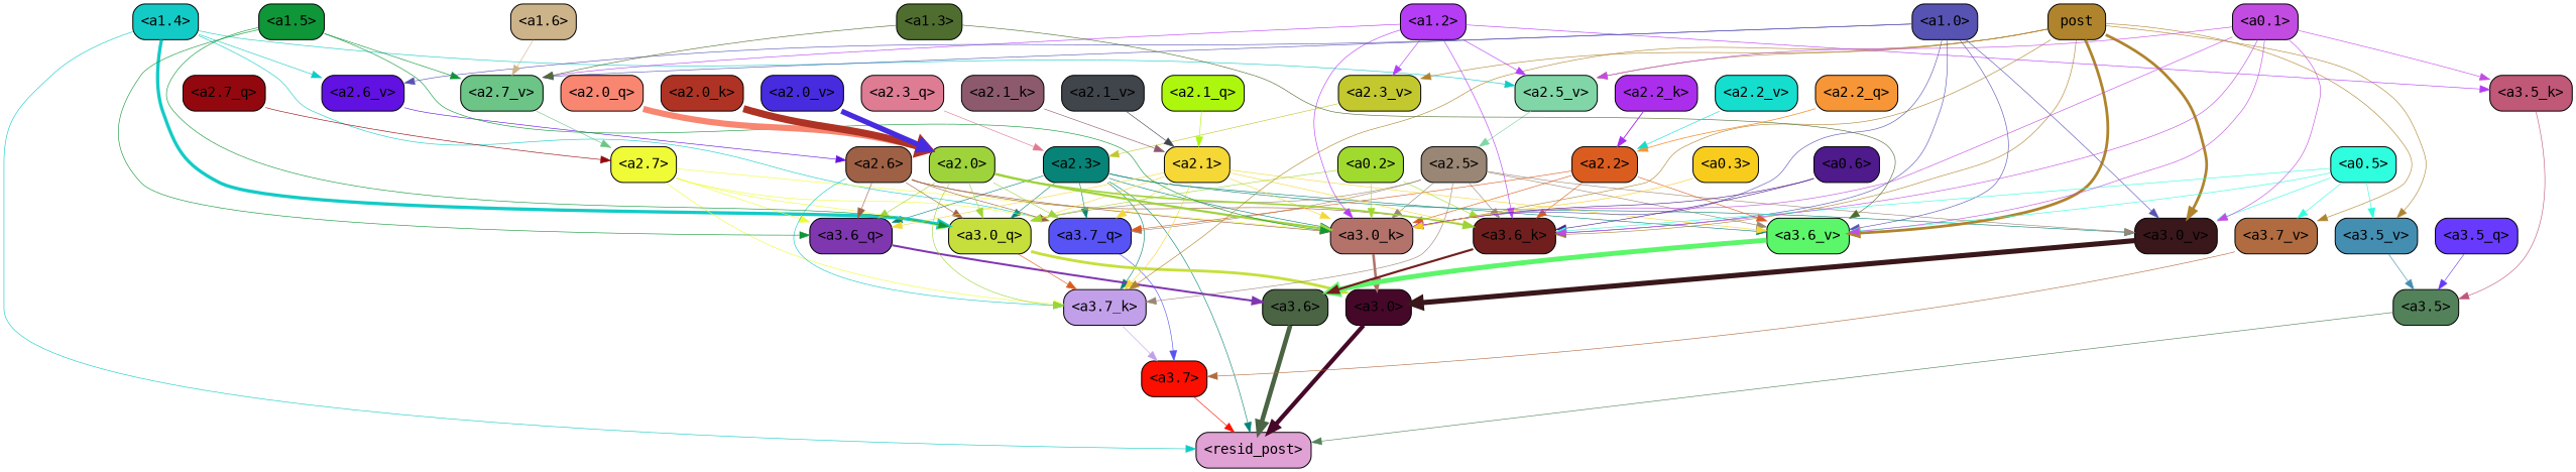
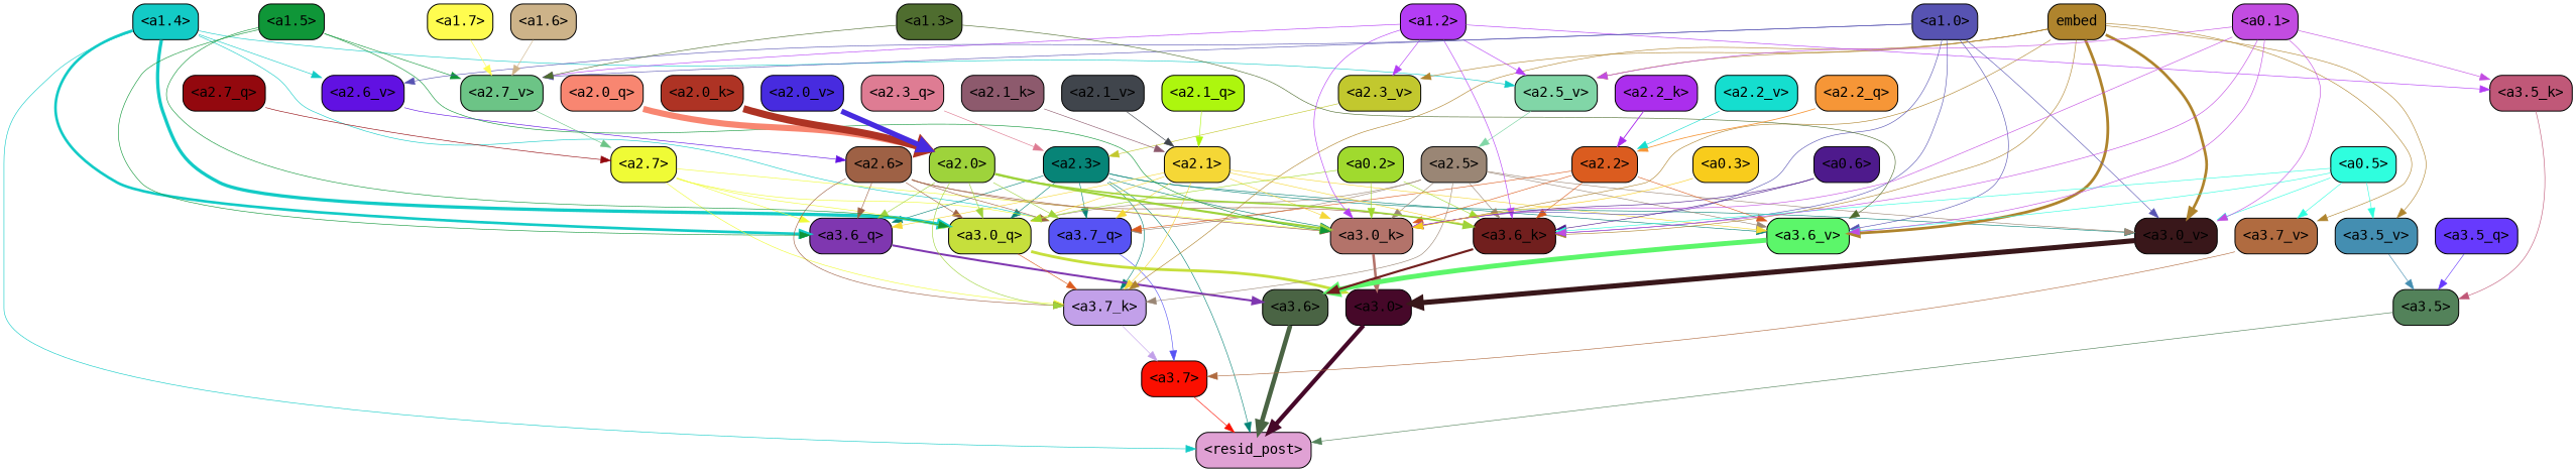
  strict digraph {
    fontname="DejaVu Sans Mono"
    splines=true
    node [color=black fontname="DejaVu Sans Mono" shape=box style="filled, rounded"]
    edge [color="#af842d" fontname="DejaVu Sans Mono" penwidth=0.6]
    "<a3.7>" [fillcolor="#fb0f00"]
    "<resid_post>" [fillcolor="#e0a1d4"]
    "<a3.6>" [fillcolor="#4a6444"]
    "<a3.5>" [fillcolor="#53825a"]
    "<a3.0>" [fillcolor="#460829"]
    "<a2.3>" [fillcolor="#078477"]
    "<a3.7_q>" [fillcolor="#5753f4"]
    "<a3.6_q>" [fillcolor="#7f37b0"]
    "<a3.0_q>" [fillcolor="#c6df3c"]
    "<a3.7_k>" [fillcolor="#c2a0e9"]
    "<a3.0_k>" [fillcolor="#b3736a"]
    "<a3.6_v>" [fillcolor="#5cf66a"]
    "<a3.0_v>" [fillcolor="#39171a"]
    "<a1.4>" [fillcolor="#13cbc6"]
    "<a2.6_v>" [fillcolor="#6111e2"]
    "<a2.5_v>" [fillcolor="#81d6a7"]
    "<a2.7_v>" [fillcolor="#6cc486"]
    "<a2.7>" [fillcolor="#effb36"]
    "<a2.6>" [fillcolor="#9e6145"]
    "<a2.5>" [fillcolor="#9a8675"]
    "<a3.6_k>" [fillcolor="#711f1e"]
    "<a3.5_q>" [fillcolor="#673afd"]
    "<a3.5_k>" [fillcolor="#c05878"]
    "<a3.7_v>" [fillcolor="#b06b40"]
    "<a3.5_v>" [fillcolor="#448eb1"]
    "<a2.2>" [fillcolor="#db5c1f"]
    "<a2.1>" [fillcolor="#f5d736"]
    "<a2.0>" [fillcolor="#9ed33b"]
    "<a1.5>" [fillcolor="#0f9638"]
    "<a0.2>" [fillcolor="#a0da2e"]
-   embed [fillcolor="#af842d" label=post]
+   embed [fillcolor="#af842d"]
    "<a2.3_v>" [fillcolor="#c2c82e"]
    "<a1.2>" [fillcolor="#b43df5"]
    "<a1.0>" [fillcolor="#5753b2"]
    "<a0.6>" [fillcolor="#4e1a8c"]
    "<a0.5>" [fillcolor="#2ffede"]
    "<a0.1>" [fillcolor="#c24ce1"]
    "<a0.3>" [fillcolor="#f8cc1c"]
    "<a1.3>" [fillcolor="#4f6d2f"]
    "<a2.7_q>" [fillcolor="#93080e"]
    "<a2.3_q>" [fillcolor="#de7c93"]
    "<a2.2_q>" [fillcolor="#f69637"]
    "<a2.1_q>" [fillcolor="#adf60e"]
    "<a2.0_q>" [fillcolor="#f88671"]
    "<a2.2_k>" [fillcolor="#ab2eed"]
    "<a2.1_k>" [fillcolor="#8d5a6d"]
    "<a2.0_k>" [fillcolor="#ae3324"]
    "<a2.2_v>" [fillcolor="#15decf"]
    "<a2.1_v>" [fillcolor="#40454c"]
    "<a2.0_v>" [fillcolor="#472bdf"]
+   "<a1.7>" [fillcolor="#fffc4f"]
    "<a1.6>" [fillcolor="#cdb389"]
    "<a3.7>" -> "<resid_post>" [color="#fb0f00"]
    "<a3.6>" -> "<resid_post>" [color="#4a6444" penwidth=4.646730065345764]
    "<a3.5>" -> "<resid_post>" [color="#53825a"]
    "<a3.0>" -> "<resid_post>" [color="#460829" penwidth=4.323132634162903]
    "<a2.3>" -> "<resid_post>" [color="#078477"]
    "<a2.3>" -> "<a3.7_q>" [color="#078477"]
    "<a2.3>" -> "<a3.6_q>" [color="#078477"]
    "<a2.3>" -> "<a3.0_q>" [color="#078477"]
    "<a2.3>" -> "<a3.7_k>" [color="#078477"]
    "<a2.3>" -> "<a3.0_k>" [color="#078477"]
    "<a2.3>" -> "<a3.6_v>" [color="#078477"]
    "<a2.3>" -> "<a3.0_v>" [color="#078477"]
    "<a3.7_q>" -> "<a3.7>" [color="#5753f4"]
    "<a3.6_q>" -> "<a3.6>" [color="#7f37b0" penwidth=2.03758105635643]
    "<a3.0_q>" -> "<a3.0>" [color="#c6df3c" penwidth=2.8638100624084473]
    "<a3.0_q>" -> "<a3.7_k>" [color="#db5c1f"]
    "<a3.7_k>" -> "<a3.7>" [color="#c2a0e9"]
    "<a3.0_k>" -> "<a3.0>" [color="#b3736a" penwidth=2.6274144649505615]
    "<a3.6_v>" -> "<a3.6>" [color="#5cf66a" penwidth=5.002329230308533]
    "<a3.0_v>" -> "<a3.0>" [color="#39171a" penwidth=5.188832879066467]
    "<a1.4>" -> "<resid_post>" [color="#13cbc6"]
    "<a1.4>" -> "<a3.7_q>" [color="#13cbc6"]
+   "<a1.4>" -> "<a3.6_q>" [color="#13cbc6" penwidth=2.700703263282776]
    "<a1.4>" -> "<a3.0_q>" [color="#13cbc6" penwidth=3.34255850315094]
    "<a1.4>" -> "<a2.6_v>" [color="#13cbc6"]
    "<a1.4>" -> "<a2.5_v>" [color="#13cbc6"]
    "<a2.6_v>" -> "<a2.6>" [color="#6111e2"]
    "<a2.5_v>" -> "<a2.5>" [color="#81d6a7" penwidth=0.6657319068908691]
    "<a2.7_v>" -> "<a2.7>" [color="#6cc486"]
    "<a2.7>" -> "<a3.7_q>" [color="#effb36"]
    "<a2.7>" -> "<a3.6_q>" [color="#effb36"]
    "<a2.7>" -> "<a3.0_q>" [color="#effb36"]
    "<a2.7>" -> "<a3.7_k>" [color="#effb36"]
    "<a2.7>" -> "<a3.0_k>" [color="#effb36"]
    "<a2.6>" -> "<a3.7_q>" [color="#9e6145"]
    "<a2.6>" -> "<a3.6_q>" [color="#9e6145"]
    "<a2.6>" -> "<a3.0_q>" [color="#9e6145"]
-   "<a2.6>" -> "<a3.7_k>" [color="#13cbc6"]
+   "<a2.6>" -> "<a3.7_k>" [color="#9e6145"]
    "<a2.6>" -> "<a3.0_k>" [color="#9e6145"]
    "<a2.6>" -> "<a3.6_k>" [color="#9e6145"]
    "<a2.5>" -> "<a3.7_q>" [color="#9a8675"]
    "<a2.5>" -> "<a3.0_q>" [color="#9a8675"]
    "<a2.5>" -> "<a3.7_k>" [color="#9a8675"]
    "<a2.5>" -> "<a3.0_k>" [color="#9a8675"]
    "<a2.5>" -> "<a3.6_v>" [color="#9a8675"]
    "<a2.5>" -> "<a3.0_v>" [color="#9a8675"]
    "<a2.5>" -> "<a3.6_k>" [color="#9a8675"]
    "<a3.6_k>" -> "<a3.6>" [color="#711f1e" penwidth=2.174198240041733]
    "<a3.5_q>" -> "<a3.5>" [color="#673afd"]
    "<a3.5_k>" -> "<a3.5>" [color="#c05878"]
    "<a3.7_v>" -> "<a3.7>" [color="#b06b40"]
    "<a3.5_v>" -> "<a3.5>" [color="#448eb1"]
    "<a2.2>" -> "<a3.7_q>" [color="#db5c1f"]
    "<a2.2>" -> "<a3.0_k>" [color="#db5c1f"]
    "<a2.2>" -> "<a3.6_v>" [color="#db5c1f"]
    "<a2.2>" -> "<a3.6_k>" [color="#db5c1f"]
    "<a2.1>" -> "<a3.7_q>" [color="#f5d736"]
    "<a2.1>" -> "<a3.6_q>" [color="#f5d736"]
    "<a2.1>" -> "<a3.0_q>" [color="#f5d736"]
    "<a2.1>" -> "<a3.7_k>" [color="#f5d736"]
    "<a2.1>" -> "<a3.0_k>" [color="#f5d736"]
    "<a2.1>" -> "<a3.6_v>" [color="#f5d736"]
    "<a2.1>" -> "<a3.6_k>" [color="#f5d736"]
    "<a2.0>" -> "<a3.7_q>" [color="#9ed33b"]
    "<a2.0>" -> "<a3.6_q>" [color="#9ed33b"]
    "<a2.0>" -> "<a3.0_q>" [color="#9ed33b"]
    "<a2.0>" -> "<a3.7_k>" [color="#9ed33b"]
    "<a2.0>" -> "<a3.0_k>" [color="#9ed33b" penwidth=2.2218968719244003]
    "<a2.0>" -> "<a3.6_k>" [color="#9ed33b" penwidth=1.6454488784074783]
    "<a1.5>" -> "<a3.6_q>" [color="#0f9638"]
    "<a1.5>" -> "<a3.0_q>" [color="#0f9638"]
    "<a1.5>" -> "<a3.0_k>" [color="#0f9638"]
    "<a1.5>" -> "<a2.7_v>" [color="#0f9638"]
    "<a0.2>" -> "<a3.0_q>" [color="#a0da2e"]
    "<a0.2>" -> "<a3.0_k>" [color="#a0da2e"]
    "<a0.2>" -> "<a3.6_k>" [color="#a0da2e"]
    embed -> "<a3.7_k>"
    embed -> "<a3.0_k>"
    embed -> "<a3.6_v>" [penwidth=2.8301228284835815]
    embed -> "<a3.0_v>" [penwidth=2.7660785913467407]
    embed -> "<a2.5_v>"
    embed -> "<a3.6_k>"
    embed -> "<a3.7_v>"
    embed -> "<a3.5_v>"
    embed -> "<a2.3_v>"
    "<a2.3_v>" -> "<a2.3>" [color="#c2c82e"]
    "<a1.2>" -> "<a3.0_k>" [color="#b43df5"]
    "<a1.2>" -> "<a2.5_v>" [color="#b43df5"]
    "<a1.2>" -> "<a2.7_v>" [color="#b43df5"]
    "<a1.2>" -> "<a3.6_k>" [color="#b43df5"]
    "<a1.2>" -> "<a3.5_k>" [color="#b43df5"]
    "<a1.2>" -> "<a2.3_v>" [color="#b43df5"]
    "<a1.0>" -> "<a3.0_k>" [color="#5753b2"]
    "<a1.0>" -> "<a3.6_v>" [color="#5753b2"]
    "<a1.0>" -> "<a3.0_v>" [color="#5753b2"]
    "<a1.0>" -> "<a2.6_v>" [color="#5753b2"]
    "<a1.0>" -> "<a2.7_v>" [color="#5753b2"]
    "<a1.0>" -> "<a3.6_k>" [color="#5753b2"]
    "<a0.6>" -> "<a3.0_k>" [color="#4e1a8c"]
    "<a0.6>" -> "<a3.6_k>" [color="#4e1a8c"]
    "<a0.5>" -> "<a3.6_v>" [color="#2ffede"]
    "<a0.5>" -> "<a3.0_v>" [color="#2ffede" penwidth=0.6124261617660522]
    "<a0.5>" -> "<a3.6_k>" [color="#2ffede"]
    "<a0.5>" -> "<a3.7_v>" [color="#2ffede"]
    "<a0.5>" -> "<a3.5_v>" [color="#2ffede"]
    "<a0.1>" -> "<a3.0_k>" [color="#c24ce1"]
    "<a0.1>" -> "<a3.6_v>" [color="#c24ce1"]
    "<a0.1>" -> "<a3.0_v>" [color="#c24ce1"]
    "<a0.1>" -> "<a2.5_v>" [color="#c24ce1"]
    "<a0.1>" -> "<a3.6_k>" [color="#c24ce1"]
    "<a0.1>" -> "<a3.5_k>" [color="#c24ce1"]
    "<a0.3>" -> "<a3.0_k>" [color="#f8cc1c"]
    "<a1.3>" -> "<a3.6_v>" [color="#4f6d2f"]
    "<a1.3>" -> "<a2.7_v>" [color="#4f6d2f"]
    "<a2.7_q>" -> "<a2.7>" [color="#93080e"]
    "<a2.3_q>" -> "<a2.3>" [color="#de7c93"]
    "<a2.2_q>" -> "<a2.2>" [color="#f69637" penwidth=0.8114519119262695]
    "<a2.1_q>" -> "<a2.1>" [color="#adf60e"]
    "<a2.0_q>" -> "<a2.0>" [color="#f88671" penwidth=6.2323237657547]
    "<a2.2_k>" -> "<a2.2>" [color="#ab2eed" penwidth=0.9331893920898438]
    "<a2.1_k>" -> "<a2.1>" [color="#8d5a6d"]
    "<a2.0_k>" -> "<a2.0>" [color="#ae3324" penwidth=7.158664226531982]
    "<a2.2_v>" -> "<a2.2>" [color="#15decf"]
    "<a2.1_v>" -> "<a2.1>" [color="#40454c"]
    "<a2.0_v>" -> "<a2.0>" [color="#472bdf" penwidth=5.380099236965179]
+   "<a1.7>" -> "<a2.7_v>" [color="#fffc4f"]
    "<a1.6>" -> "<a2.7_v>" [color="#cdb389"]
  }
